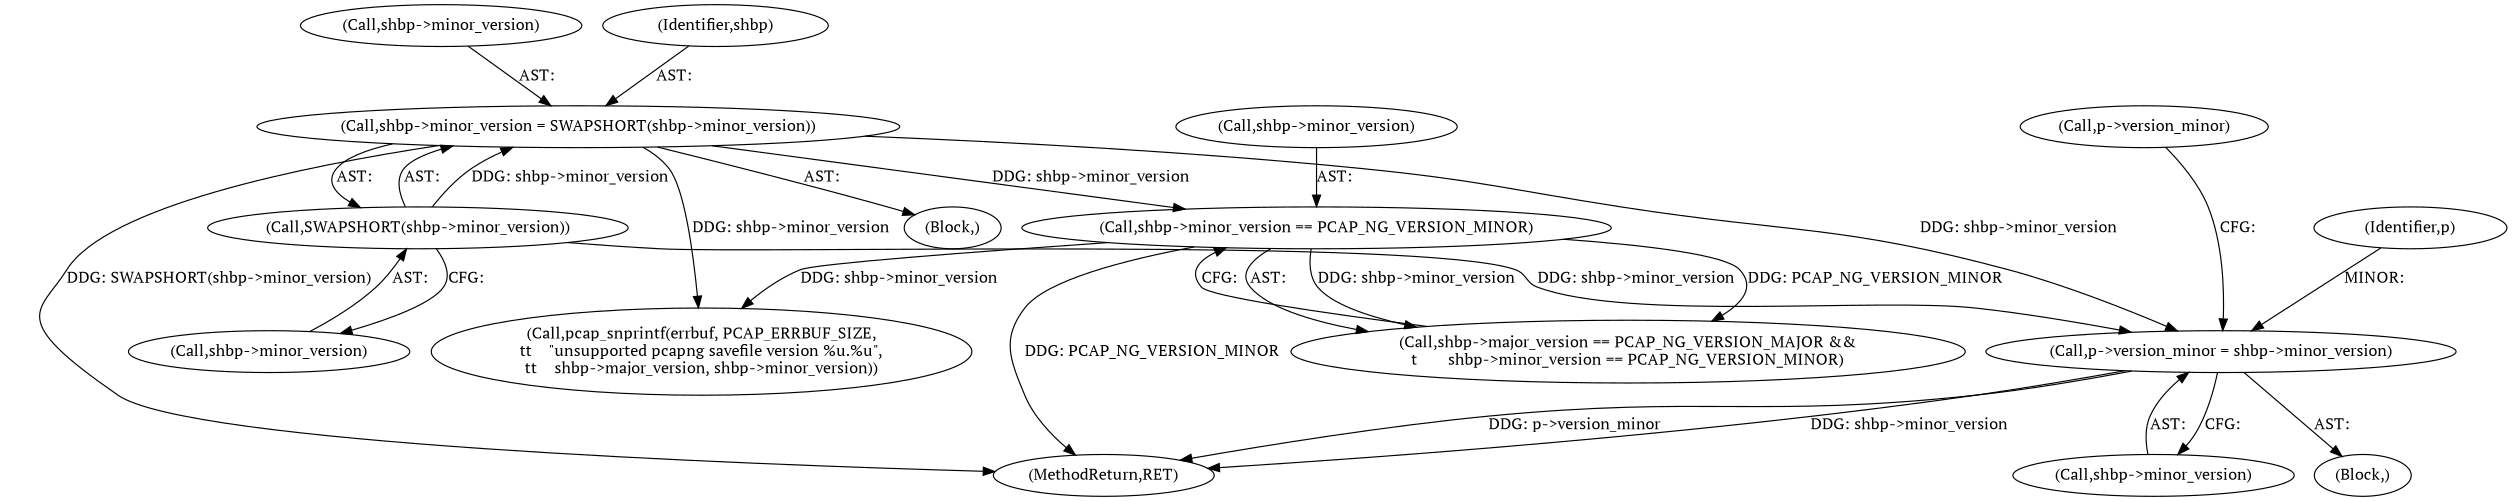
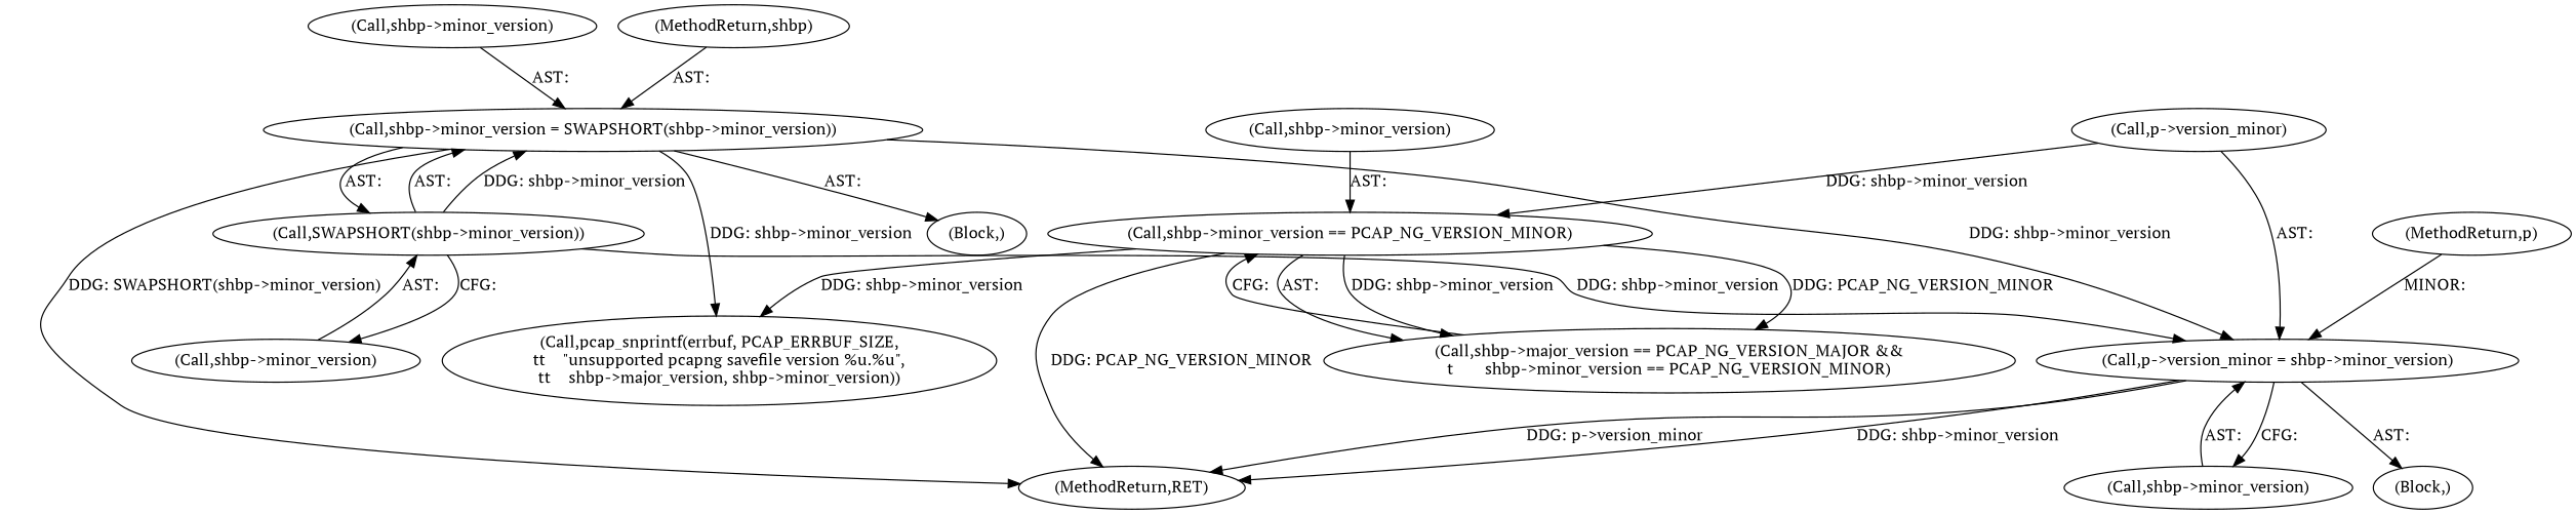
  digraph {
    fontname="PT Serif"
    node [fontname="PT Serif"]
    edge [fontname="PT Serif"]
    n1 [label="(Call,p->version_minor = shbp->minor_version)"]
    n2 [label="(Call,shbp->minor_version)"]
    n3 [label="(MethodReturn,RET)"]
    n4 [label="(Block,)"]
    n5 [label="(Call,shbp->minor_version == PCAP_NG_VERSION_MINOR)"]
    n6 [label="(Call,shbp->major_version == PCAP_NG_VERSION_MAJOR &&\n\t       shbp->minor_version == PCAP_NG_VERSION_MINOR)"]
    n7 [label="(Call,pcap_snprintf(errbuf, PCAP_ERRBUF_SIZE,\n\t\t    \"unsupported pcapng savefile version %u.%u\",\n\t\t    shbp->major_version, shbp->minor_version))"]
    n8 [label="(Call,shbp->minor_version = SWAPSHORT(shbp->minor_version))"]
    n9 [label="(Call,SWAPSHORT(shbp->minor_version))"]
    n10 [label="(Block,)"]
    n11 [label="(Call,shbp->minor_version)"]
    n12 [label="(Call,shbp->minor_version)"]
    n13 [label="(Call,shbp->minor_version)"]
-   n14 [label="(Identifier,p)"]
-   n15 [label="(Identifier,shbp)"]
+   n14 [label="(MethodReturn,p)"]
+   n15 [label="(MethodReturn,shbp)"]
    n16 [label="(Call,p->version_minor)"]
    n1 -> n2 [label="CFG: "]
    n1 -> n3 [label="DDG: shbp->minor_version"]
    n1 -> n3 [label="DDG: p->version_minor"]
    n1 -> n4 [label="AST: "]
    n2 -> n1 [label="AST: "]
    n5 -> n3 [label="DDG: PCAP_NG_VERSION_MINOR"]
    n5 -> n6 [label="AST: "]
    n5 -> n6 [label="DDG: shbp->minor_version"]
    n5 -> n6 [label="DDG: PCAP_NG_VERSION_MINOR"]
    n5 -> n7 [label="DDG: shbp->minor_version"]
    n6 -> n5 [label="CFG: "]
    n8 -> n1 [label="DDG: shbp->minor_version"]
    n8 -> n3 [label="DDG: SWAPSHORT(shbp->minor_version)"]
-   n8 -> n5 [label="DDG: shbp->minor_version"]
+   n16 -> n5 [label="DDG: shbp->minor_version"]
    n8 -> n7 [label="DDG: shbp->minor_version"]
    n8 -> n9 [label="AST: "]
    n8 -> n10 [label="AST: "]
    n9 -> n1 [label="DDG: shbp->minor_version"]
    n9 -> n8 [label="AST: "]
    n9 -> n8 [label="DDG: shbp->minor_version"]
    n9 -> n11 [label="CFG: "]
    n11 -> n9 [label="AST: "]
    n12 -> n5 [label="AST: "]
    n13 -> n8 [label="AST: "]
    n14 -> n1 [label="MINOR: "]
    n15 -> n8 [label="AST: "]
-   n16 -> n1 [label="CFG: "]
+   n16 -> n1 [label="AST: "]
  }
